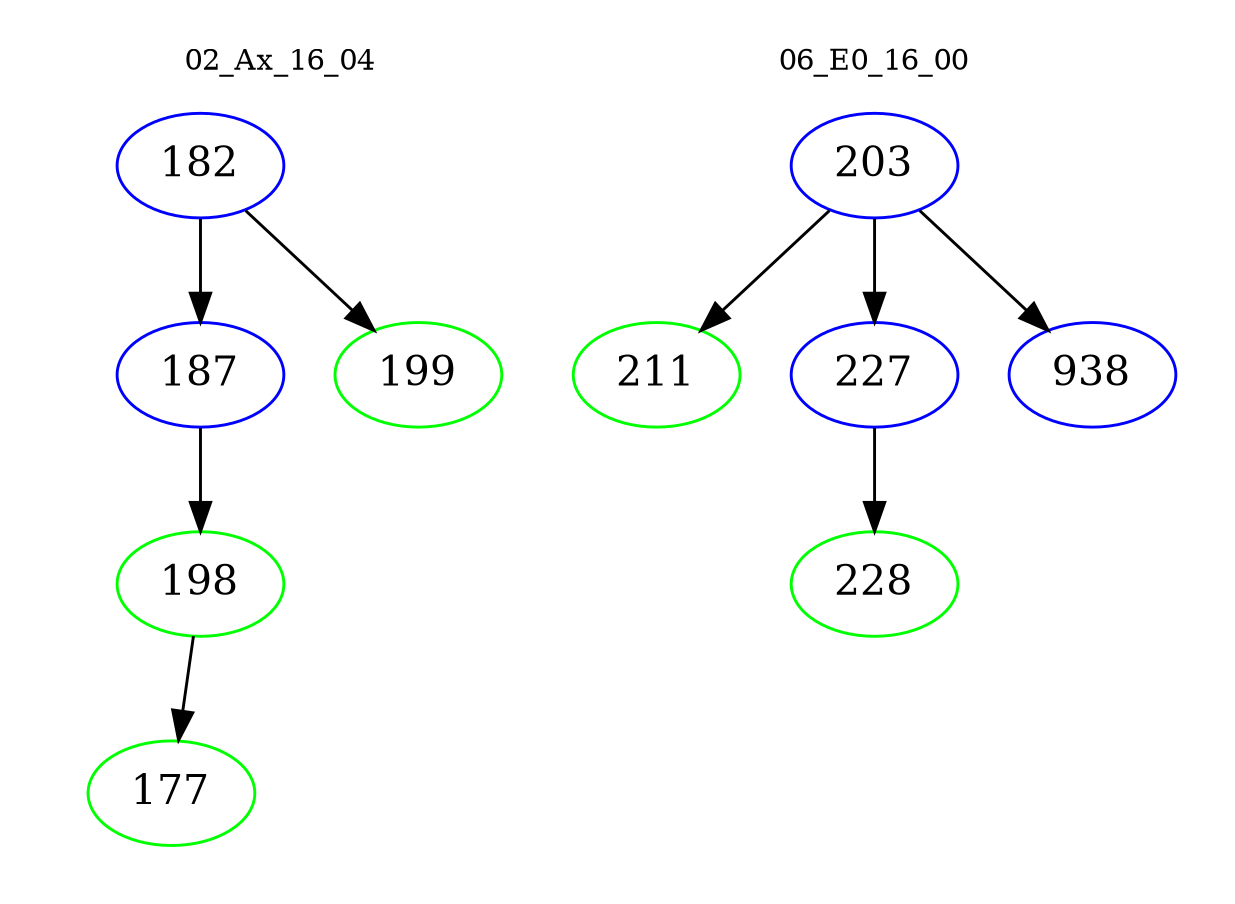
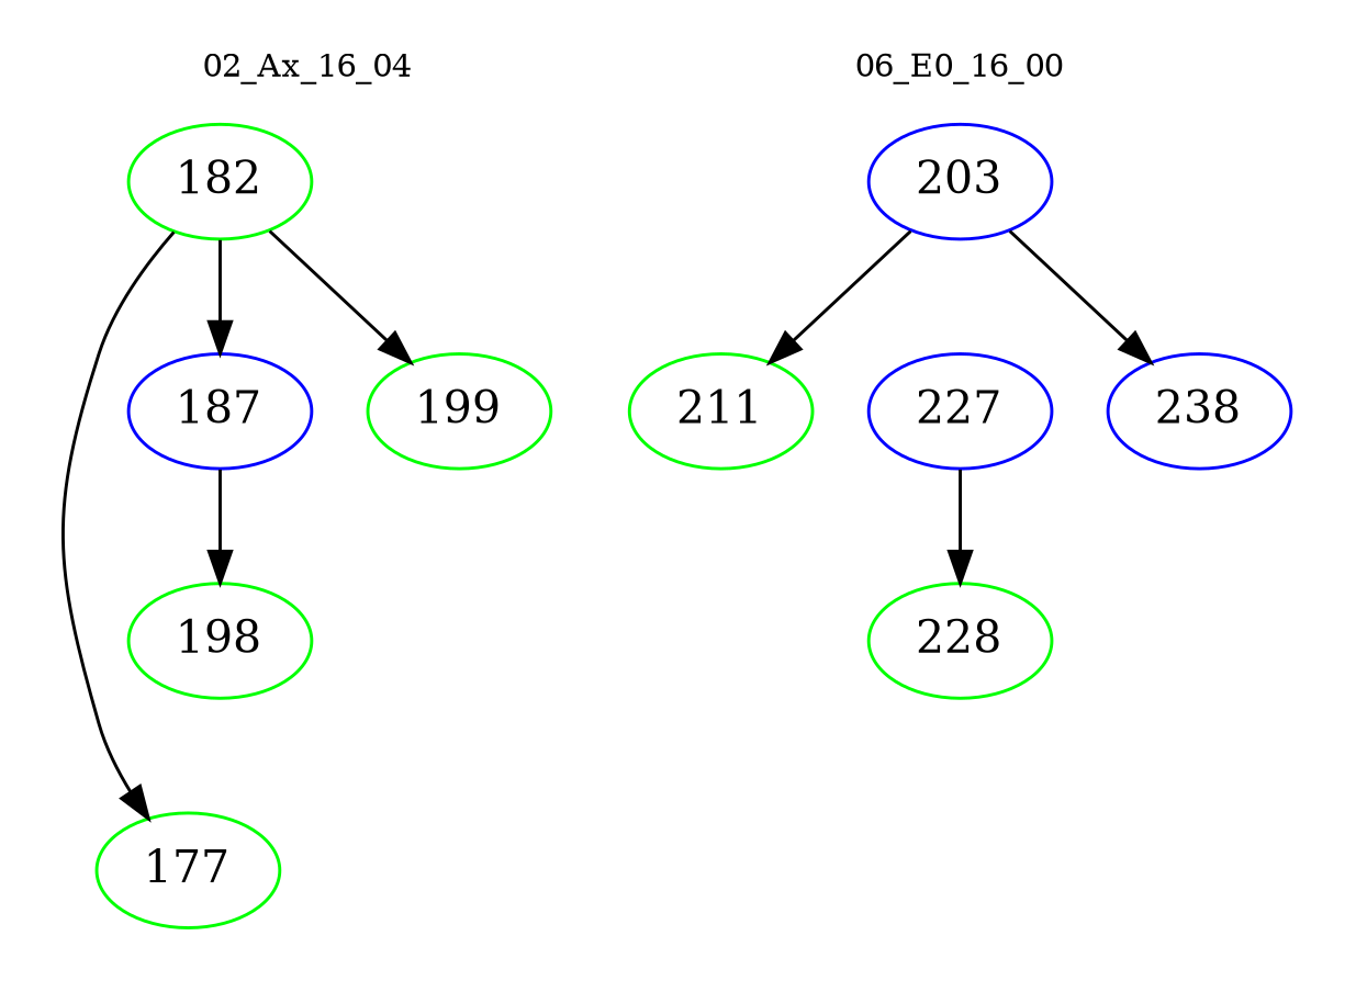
  digraph {
    fontname="DejaVu Serif"
    node [color=blue fontname="DejaVu Serif"]
    edge [color=black fontname="DejaVu Serif"]
-   n1 [label=182]
+   n1 [color=green label=182]
    n2 [color=green label=177]
    n3 [label=187]
    n4 [color=green label=199]
    n5 [color=green label=198]
    n6 [label=203]
    n7 [color=green label=211]
    n8 [label=227]
-   n9 [label=938]
+   n9 [label=238]
    n10 [color=green label=228]
    subgraph cluster_1 {
      color=white
      fontsize=10
      label="02_Ax_16_04"
      n1
      n2
      n3
      n4
      n5
    }
    subgraph cluster_2 {
      color=white
      fontsize=10
      label="06_E0_16_00"
      n6
      n7
      n8
      n9
      n10
    }
-   n5 -> n2
+   n1 -> n2
    n1 -> n3
    n1 -> n4
    n3 -> n5
    n6 -> n7
-   n6 -> n8
    n6 -> n9
    n8 -> n10
  }
